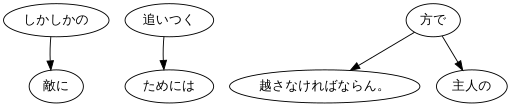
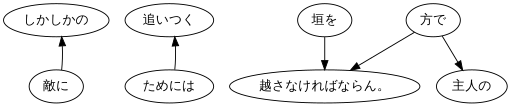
  digraph {
    n1 [label="しかしかの"]
    n2 [label="敵に"]
    n3 [label="追いつく"]
    n4 [label="ためには"]
    n5 [label="越さなければならん。"]
    n6 [label="主人の"]
    n7 [label="方で"]
-   n1 -> n2
-   n3 -> n4
+   n8 [label="垣を"]
+   n2 -> n1
+   n4 -> n3
    n7 -> n5
    n7 -> n6
+   n8 -> n5
  }
